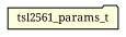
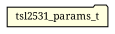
  digraph {
    rankdir=LR
    fontname="Noto Serif"
-   n1 [color=black fillcolor=lightyellow fontname="Noto Serif" fontsize=10 height=0.2 label=tsl2561_params_t shape=folder style=filled width=0.4]
+   n1 [color=black fillcolor=lightyellow fontname="Noto Serif" fontsize=10 height=0.2 label=tsl2531_params_t shape=folder style=filled width=0.4]
  }
